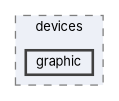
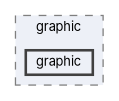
  digraph {
    compound=true
    fontname=Inter
    n1 [color=grey25 fillcolor="#edf0f7" fontname=Inter fontsize=10 height=0.2 label=graphic shape=box style="filled,bold" width=0.4]
    subgraph cluster_1 {
      bgcolor="#edf0f7"
      fontsize=10
-     label=devices
+     label=graphic
      pencolor=grey50
      style="filled,dashed"
      n1
    }
  }
